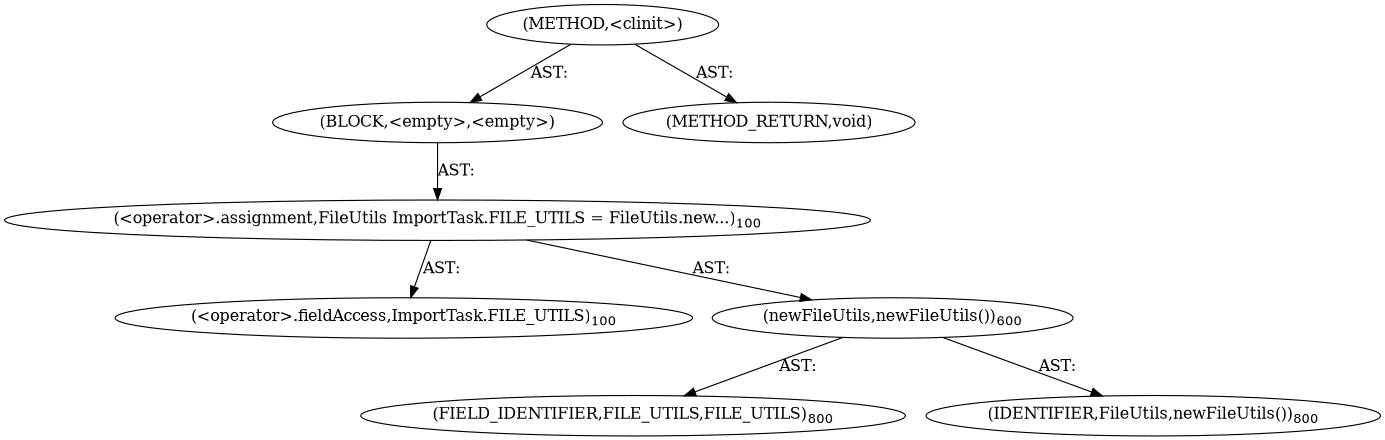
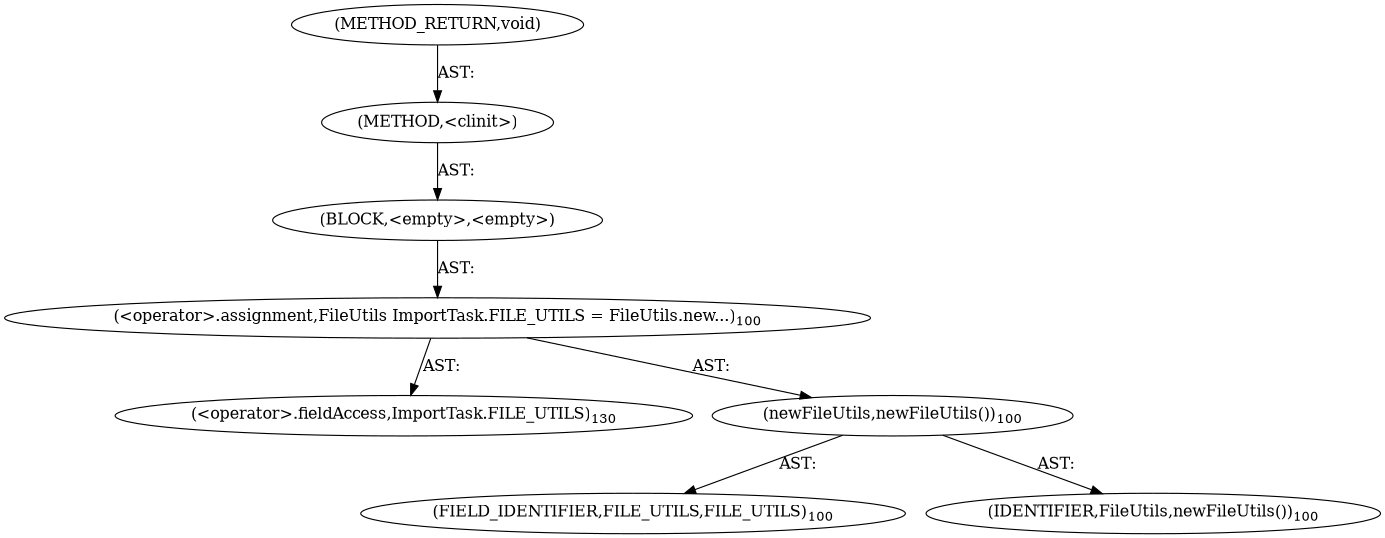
  digraph {
    n1 [label=<(METHOD,&lt;clinit&gt;)>]
    n2 [label=<(BLOCK,&lt;empty&gt;,&lt;empty&gt;)>]
    n3 [label=<(METHOD_RETURN,void)>]
    n4 [label=<(&lt;operator&gt;.assignment,FileUtils ImportTask.FILE_UTILS = FileUtils.new...)<SUB>100</SUB>>]
-   n5 [label=<(&lt;operator&gt;.fieldAccess,ImportTask.FILE_UTILS)<SUB>100</SUB>>]
-   n6 [label=<(newFileUtils,newFileUtils())<SUB>600</SUB>>]
-   n7 [label=<(FIELD_IDENTIFIER,FILE_UTILS,FILE_UTILS)<SUB>800</SUB>>]
-   n8 [label=<(IDENTIFIER,FileUtils,newFileUtils())<SUB>800</SUB>>]
+   n5 [label=<(&lt;operator&gt;.fieldAccess,ImportTask.FILE_UTILS)<SUB>130</SUB>>]
+   n6 [label=<(newFileUtils,newFileUtils())<SUB>100</SUB>>]
+   n7 [label=<(FIELD_IDENTIFIER,FILE_UTILS,FILE_UTILS)<SUB>100</SUB>>]
+   n8 [label=<(IDENTIFIER,FileUtils,newFileUtils())<SUB>100</SUB>>]
    n1 -> n2 [label="AST: "]
-   n1 -> n3 [label="AST: "]
+   n3 -> n1 [label="AST: "]
    n2 -> n4 [label="AST: "]
    n4 -> n5 [label="AST: "]
    n4 -> n6 [label="AST: "]
    n6 -> n7 [label="AST: "]
    n6 -> n8 [label="AST: "]
  }
